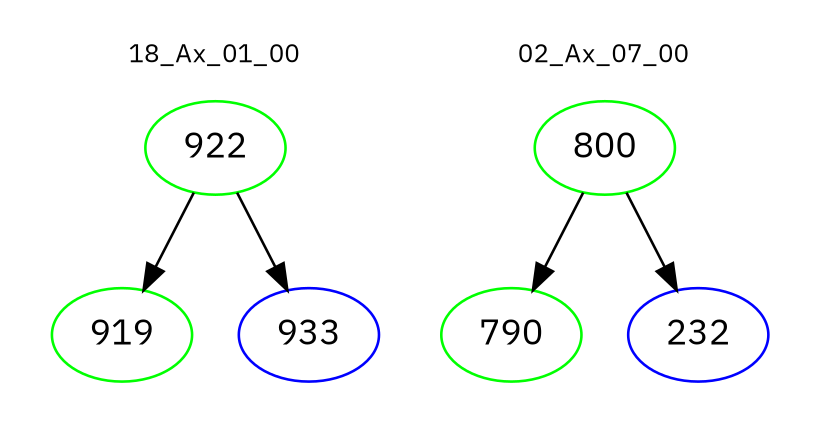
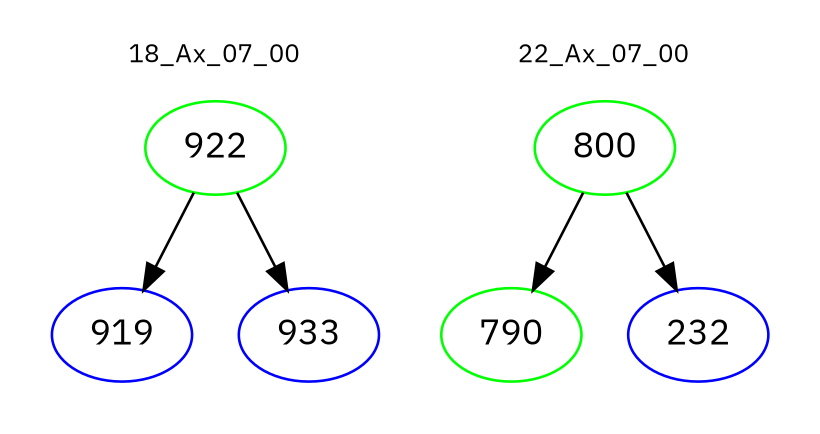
  digraph {
    fontname="IBM Plex Sans"
    node [color=green fontname="IBM Plex Sans"]
    edge [color=black fontname="IBM Plex Sans"]
    n1 [label=922]
-   n2 [label=919]
+   n2 [color=blue label=919]
    n3 [color=blue label=933]
    n4 [label=800]
    n5 [label=790]
    n6 [color=blue label=232]
    subgraph cluster_1 {
      color=white
      fontsize=10
-     label="18_Ax_01_00"
+     label="18_Ax_07_00"
      n1
      n2
      n3
    }
    subgraph cluster_2 {
      color=white
      fontsize=10
-     label="02_Ax_07_00"
+     label="22_Ax_07_00"
      n4
      n5
      n6
    }
    n1 -> n2
    n1 -> n3
    n4 -> n5
    n4 -> n6
  }
